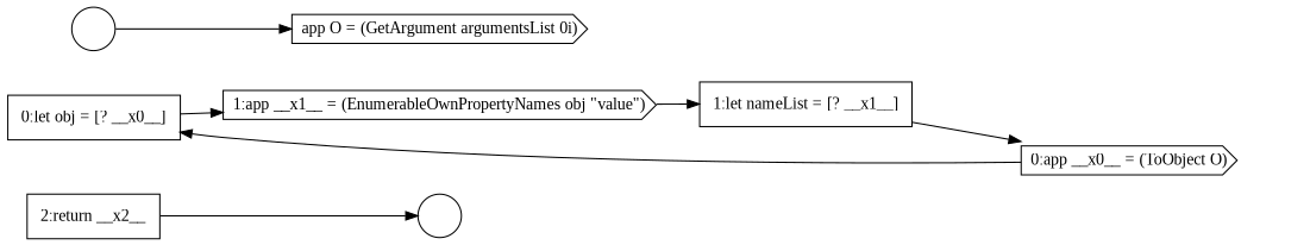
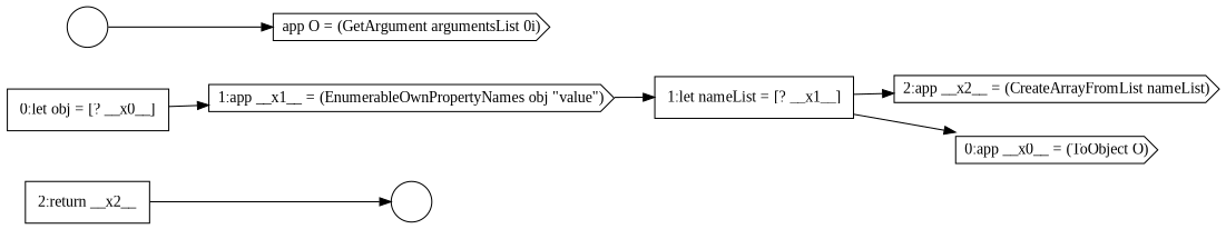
  digraph {
    fontname="Liberation Serif"
    rankdir=LR
    node [color=black fillcolor=white fontname="Liberation Serif" shape=cds style=filled]
    edge [color=black fontname="Liberation Serif"]
    n1 [label=" " shape=circle]
    n2 [label=<<font color="black">     <table border="0" cellborder="1" cellspacing="0" cellpadding="10">       <tr><td align="left">0:let obj = [? __x0__]</td></tr>     </table>   </font>> margin=0 shape=none]
    n3 [label=<<font color="black">1:app __x1__ = (EnumerableOwnPropertyNames obj &quot;value&quot;)</font>>]
    n4 [label=<<font color="black">     <table border="0" cellborder="1" cellspacing="0" cellpadding="10">       <tr><td align="left">1:let nameList = [? __x1__]</td></tr>     </table>   </font>> margin=0 shape=none]
    n5 [label=" " shape=circle]
    n6 [label=<<font color="black">app O = (GetArgument argumentsList 0i)</font>>]
    n7 [label=<<font color="black">0:app __x0__ = (ToObject O)</font>>]
    n8 [label=<<font color="black">     <table border="0" cellborder="1" cellspacing="0" cellpadding="10">       <tr><td align="left">2:return __x2__</td></tr>     </table>   </font>> margin=0 shape=none]
+   n9 [label=<<font color="black">2:app __x2__ = (CreateArrayFromList nameList)</font>>]
    n2 -> n3
    n3 -> n4
    n4 -> n7
+   n4 -> n9
    n5 -> n6
-   n7 -> n2
    n8 -> n1
  }
